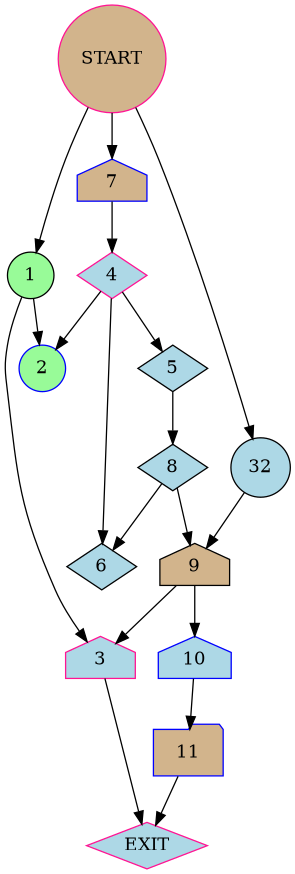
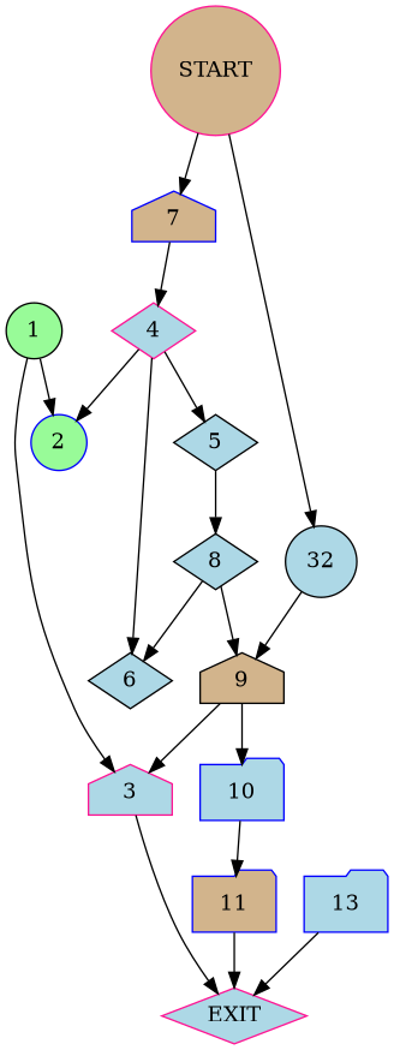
  digraph {
    node [color=black fillcolor=lightblue shape=diamond style=filled]
    n1 [color=deeppink fillcolor=tan label=START shape=circle]
    1 [fillcolor=palegreen shape=circle]
    7 [color=blue fillcolor=tan shape=house]
    n4 [label=32 shape=circle]
    2 [color=blue fillcolor=palegreen shape=circle]
    3 [color=deeppink shape=house]
    4 [color=deeppink]
    9 [fillcolor=tan shape=house]
    n9 [color=deeppink label=EXIT]
    5
    6
    8
-   10 [color=blue shape=house]
+   10 [color=blue shape=folder]
    11 [color=blue fillcolor=tan shape=folder]
-   n1 -> 1
+   13 [color=blue shape=folder]
    n1 -> 7
    n1 -> n4
    1 -> 2
    1 -> 3
    7 -> 4
    n4 -> 9
    3 -> n9
    4 -> 2
    4 -> 5
    4 -> 6
    9 -> 3
    9 -> 10
    5 -> 8
    8 -> 9
    8 -> 6
    10 -> 11
    11 -> n9
+   13 -> n9
  }
